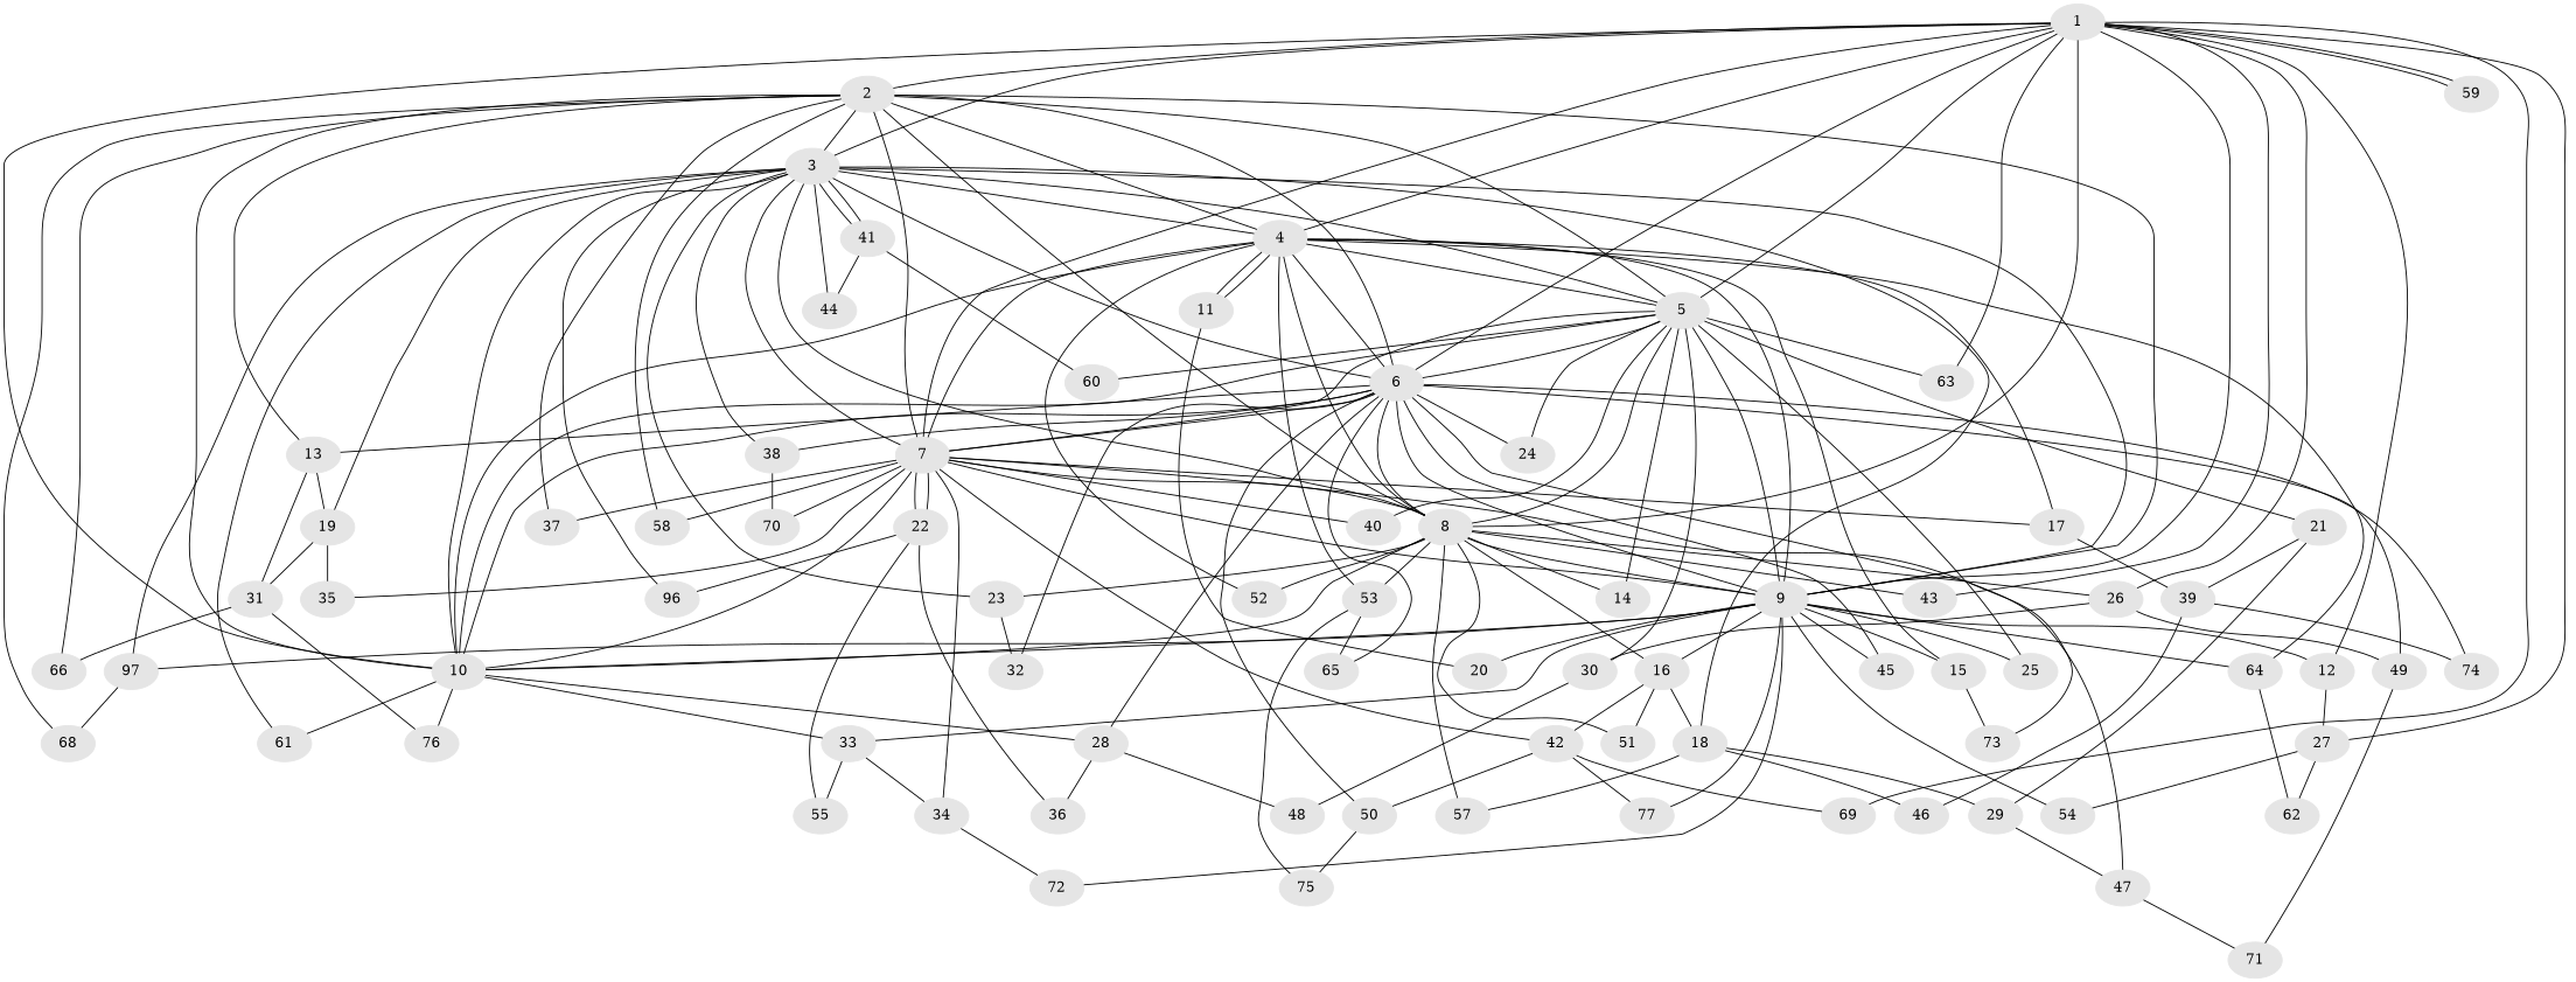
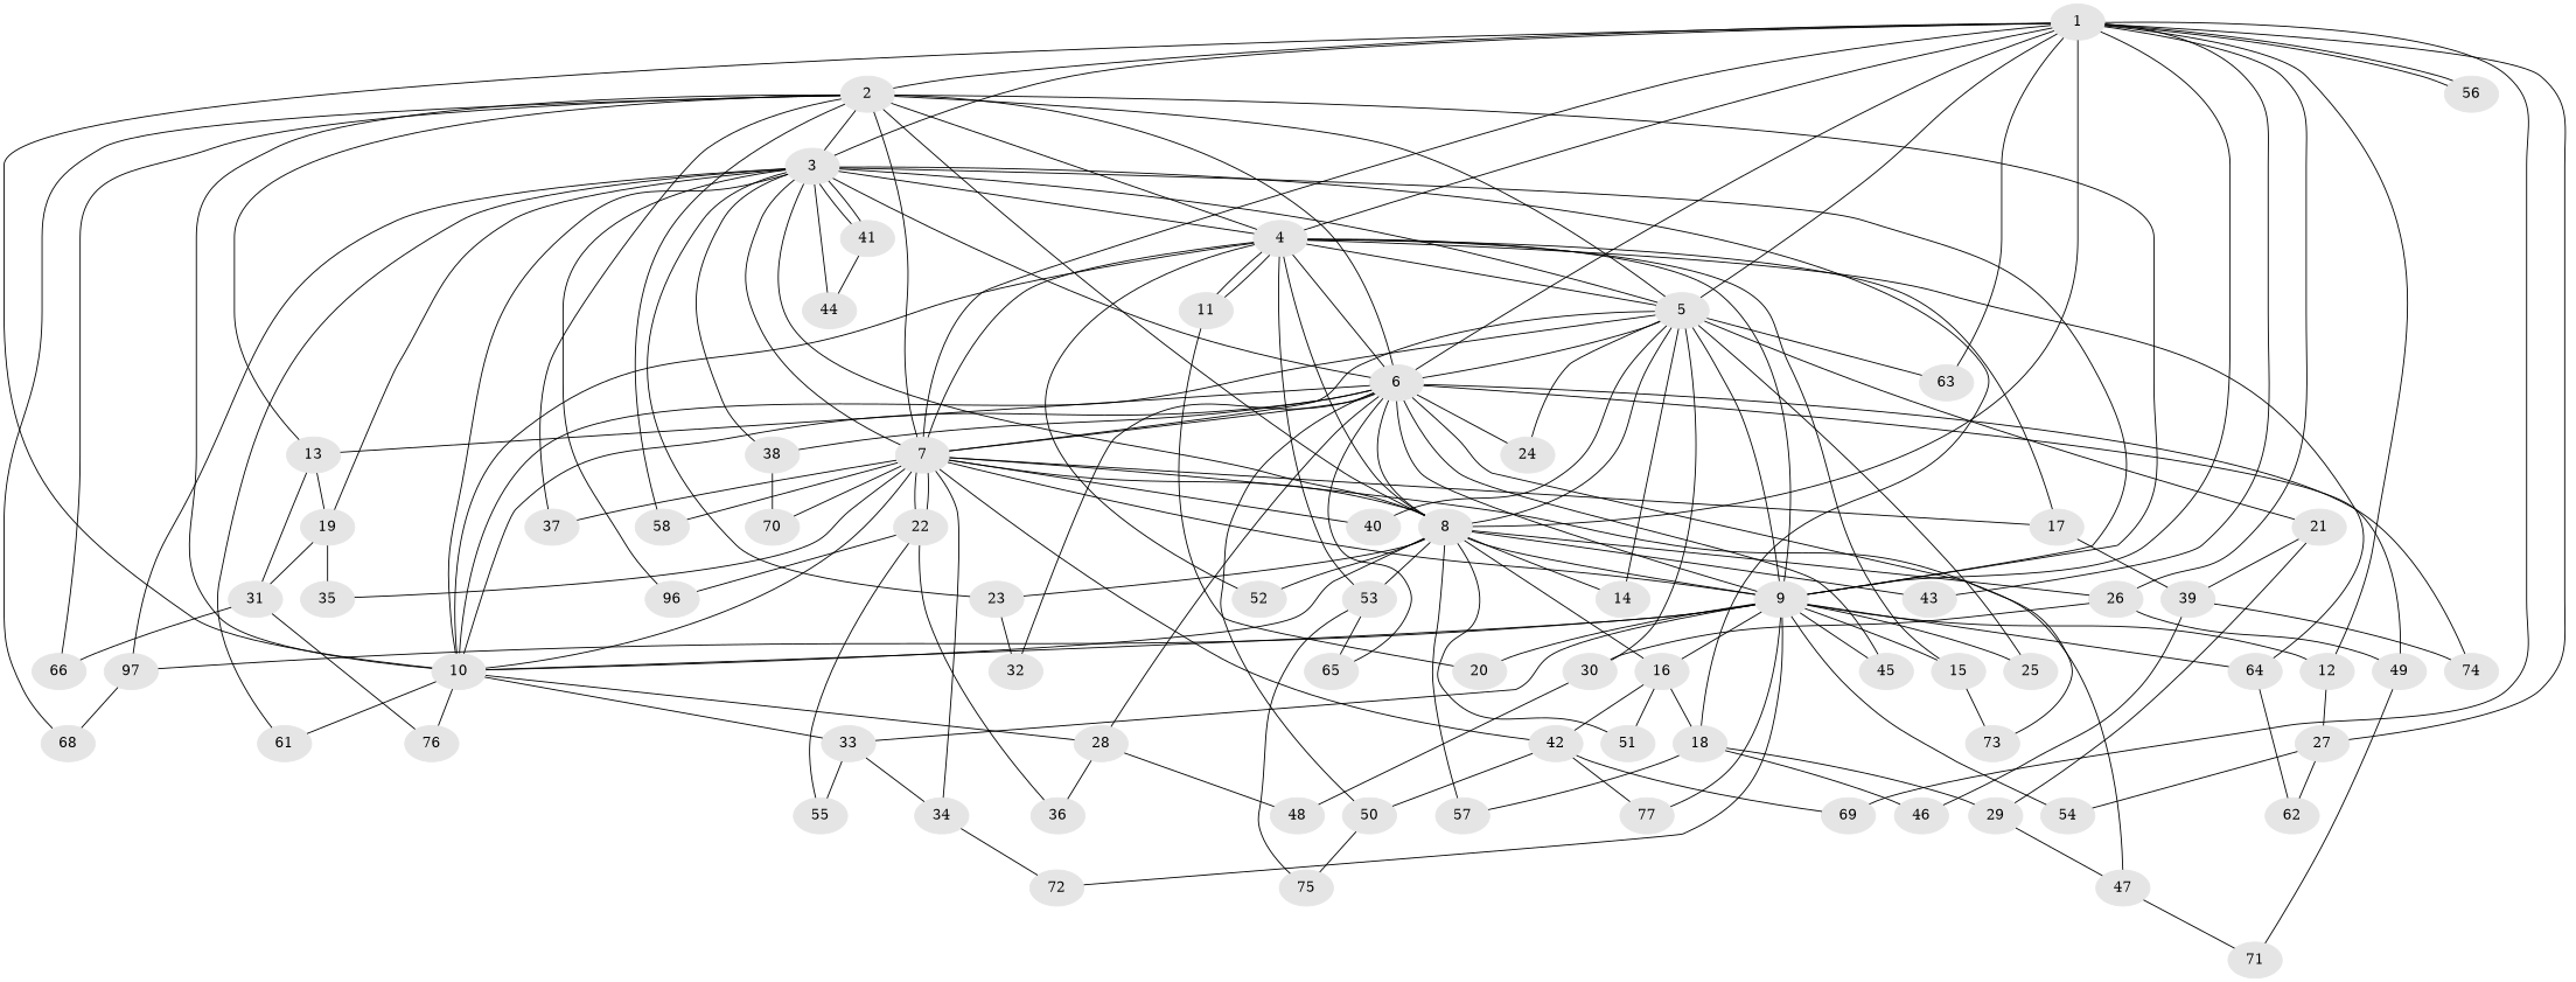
  graph {
    node [color=gray90 style=filled]
    1
    2
    3
    4
    5
    6
    7
    8
    9
    10
    12
    26
    27
    43
-   59
+   59 [label=56]
    63
    69
    13
    37
    58
    66
    68
    18
    19
    23
    38
    41
    44
    n29 [label=96]
    61
    n31 [label=97]
    11
    15
    17
    52
    53
    64
    14
    21
    24
    25
    30
    40
-   60
    28
    32
    45
    49
    50
    65
    73
    74
    22
    34
    35
    42
    47
    70
    16
    51
    57
    20
    33
    54
    72
    77
    76
    62
    31
    29
    46
    39
    75
    48
    36
    71
    55
    1 -- 2
    1 -- 3
    1 -- 4
    1 -- 5
    1 -- 6
    1 -- 7
    1 -- 8
    1 -- 9
    1 -- 10
    1 -- 12
    1 -- 26
    1 -- 27
    1 -- 43
    1 -- 59
    1 -- 59
    1 -- 63
    1 -- 69
    2 -- 3
    2 -- 4
    2 -- 5
    2 -- 6
    2 -- 7
    2 -- 8
    2 -- 9
    2 -- 10
    2 -- 13
    2 -- 37
    2 -- 58
    2 -- 66
    2 -- 68
    3 -- 4
    3 -- 5
    3 -- 6
    3 -- 7
    3 -- 8
    3 -- 9
    3 -- 10
    3 -- 18
    3 -- 19
    3 -- 23
    3 -- 38
    3 -- 41
    3 -- 41
    3 -- 44
    3 -- n29
    3 -- 61
    3 -- n31
    4 -- 5
    4 -- 6
    4 -- 7
    4 -- 8
    4 -- 9
    4 -- 10
    4 -- 11
    4 -- 11
    4 -- 15
    4 -- 17
    4 -- 52
    4 -- 53
    4 -- 64
    5 -- 6
    5 -- 7
    5 -- 8
    5 -- 9
    5 -- 10
    5 -- 63
    5 -- 14
    5 -- 21
    5 -- 24
    5 -- 25
    5 -- 30
    5 -- 40
-   5 -- 60
    6 -- 7
    6 -- 8
    6 -- 9
    6 -- 10
    6 -- 13
    6 -- 38
    6 -- 24
    6 -- 28
    6 -- 32
    6 -- 45
    6 -- 49
    6 -- 50
    6 -- 65
    6 -- 73
    6 -- 74
    7 -- 8
    7 -- 9
    7 -- 10
    7 -- 37
    7 -- 58
    7 -- 17
    7 -- 40
    7 -- 22
    7 -- 22
    7 -- 34
    7 -- 35
    7 -- 42
    7 -- 47
    7 -- 70
    8 -- 9
    8 -- 10
    8 -- 26
    8 -- 43
    8 -- 23
    8 -- 52
    8 -- 53
    8 -- 14
    8 -- 16
    8 -- 51
    8 -- 57
    9 -- 10
    9 -- 12
    9 -- n31
    9 -- 15
    9 -- 64
    9 -- 25
    9 -- 45
    9 -- 16
    9 -- 20
    9 -- 33
    9 -- 54
    9 -- 72
    9 -- 77
    10 -- 61
    10 -- 28
    10 -- 33
    10 -- 76
    12 -- 27
    26 -- 30
    26 -- 49
    27 -- 54
    27 -- 62
    13 -- 19
    13 -- 31
    18 -- 57
    18 -- 29
    18 -- 46
    19 -- 35
    19 -- 31
    23 -- 32
    38 -- 70
    41 -- 44
-   41 -- 60
    n31 -- 68
    11 -- 20
    15 -- 73
    17 -- 39
    53 -- 65
    53 -- 75
    64 -- 62
    21 -- 29
    21 -- 39
    30 -- 48
    28 -- 48
    28 -- 36
    49 -- 71
    50 -- 75
    22 -- n29
    22 -- 36
    22 -- 55
    34 -- 72
    42 -- 69
    42 -- 50
    42 -- 77
    47 -- 71
    16 -- 18
    16 -- 42
    16 -- 51
    33 -- 34
    33 -- 55
    31 -- 66
    31 -- 76
    29 -- 47
    39 -- 74
    39 -- 46
  }
